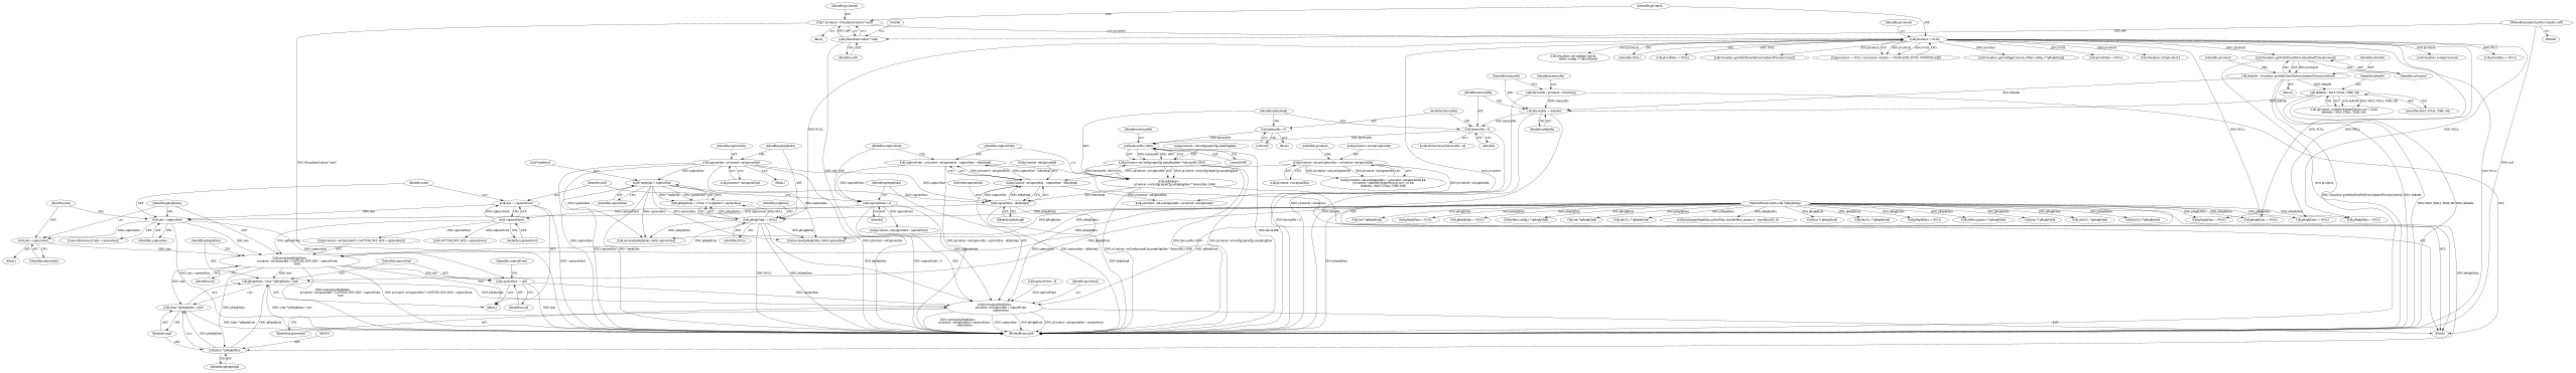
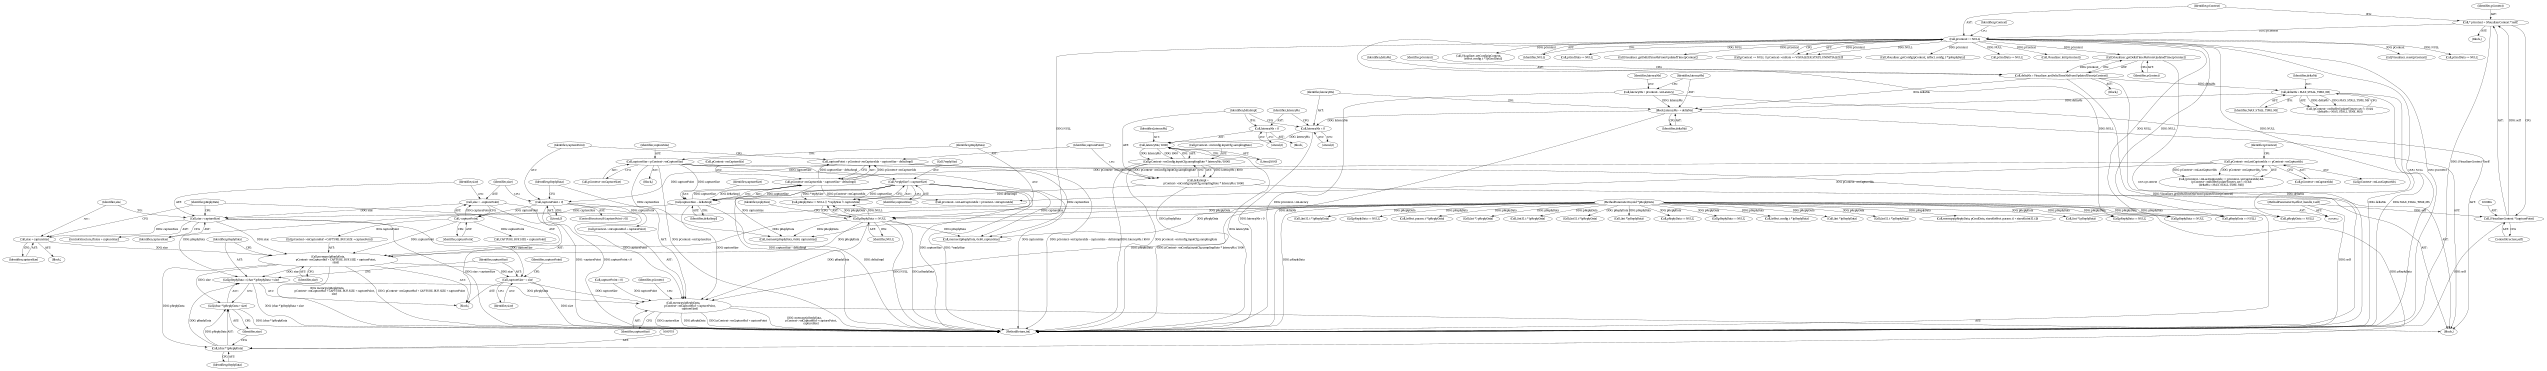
  digraph {
    fontname=Merriweather
    node [fontname=Merriweather]
    edge [fontname=Merriweather]
    n1 [label="(Call,memcpy(pReplyData,\n                           pContext->mCaptureBuf + CAPTURE_BUF_SIZE + capturePoint,\n                           size))"]
    n2 [label="(Call,pReplyData = (char *)pReplyData + size)"]
    n3 [label="(Call,(char *)pReplyData)"]
    n4 [label="(Call,(char *)pReplyData + size)"]
    n5 [label="(Call,captureSize -= size)"]
    n6 [label="(Block,)"]
    n7 [label="(MethodReturn,int)"]
    n8 [label="(Identifier,size)"]
    n9 [label="(Call,memcpy(pReplyData,\n                       pContext->mCaptureBuf + capturePoint,\n                       captureSize))"]
    n10 [label="(Identifier,pReplyData)"]
    n11 [label="(Identifier,size)"]
    n12 [label="(Identifier,size)"]
    n13 [label="(Call,pReplyData == NULL)"]
    n14 [label="(Call,memset(pReplyData, 0x80, captureSize))"]
    n15 [label="(Identifier,NULL)"]
    n16 [label="(Call,memset(pReplyData, 0x80, captureSize))"]
    n17 [label="(Call,pReplyData == NULL || *replySize != captureSize)"]
    n18 [label="(Block,)"]
    n19 [label="(Identifier,captureSize)"]
    n20 [label="(Call,*replySize != captureSize)"]
    n21 [label="(MethodParameterIn,void *pReplyData)"]
    n22 [label="(Call,pReplyData == NULL)"]
    n23 [label="(Call,pReplyData == NULL)"]
    n24 [label="(Call,pReplyData == NULL)"]
    n25 [label="(Call,pReplyData == NULL)"]
    n26 [label="(Call,(effect_param_t *)pReplyData)"]
    n27 [label="(Call,(int *) pReplyData)"]
    n28 [label="(Call,(int32_t *)pReplyData)"]
    n29 [label="(Call,(int32_t*)pReplyData)"]
    n30 [label="(Call,(int *)pReplyData)"]
    n31 [label="(Call,pReplyData == NULL)"]
    n32 [label="(Call,pReplyData == NULL)"]
    n33 [label="(Call,(effect_config_t *)pReplyData)"]
    n34 [label="(Call,(int *)pReplyData)"]
    n35 [label="(Call,(int32_t *)pReplyData)"]
    n36 [label="(Call,memcpy(pReplyData, pCmdData, sizeof(effect_param_t) + sizeof(uint32_t)))"]
    n37 [label="(Call,(int *) pReplyData)"]
    n38 [label="(Call,(int32_t *)pReplyData)"]
    n39 [label="(Call,pReplyData == NULL)"]
    1000102
    n41 [label="(Call,pContext == NULL)"]
    n42 [label="(Call,Visualizer_getDeltaTimeMsFromUpdatedTime(pContext))"]
    n43 [label="(Call,Visualizer_reset(pContext))"]
    n44 [label="(Call,pCmdData == NULL)"]
    n45 [label="(Call,Visualizer_setConfig(pContext,\n                 (effect_config_t *) pCmdData))"]
    n46 [label="(Identifier,NULL)"]
    n47 [label="(Call,pCmdData == NULL)"]
    n48 [label="(Call,Visualizer_getDeltaTimeMsFromUpdatedTime(pContext))"]
    n49 [label="(Call,pContext == NULL || pContext->mState == VISUALIZER_STATE_UNINITIALIZED)"]
    n50 [label="(Call,Visualizer_getConfig(pContext, (effect_config_t *)pReplyData))"]
    n51 [label="(Call,pCmdData == NULL)"]
    n52 [label="(Call,Visualizer_init(pContext))"]
    n53 [label="(Call,deltaMs = Visualizer_getDeltaTimeMsFromUpdatedTime(pContext))"]
    n54 [label="(Identifier,pContext)"]
    n55 [label="(Call,* pContext = (VisualizerContext *)self)"]
-   n56 [label="(Call,(VisualizerContext *)self)"]
+   n56 [label="(Call,(VisualizerContext *)capturePoint)"]
    n57 [label="(Block,)"]
-   n58 [label="(Identifier,self)"]
+   n58 [label="(ControlStructure,self)"]
    n59 [label="(MethodParameterIn,effect_handle_t self)"]
    n60 [label="(Call,-capturePoint)"]
    n61 [label="(Call,size = -capturePoint)"]
    n62 [label="(Call,pContext->mCaptureBuf + CAPTURE_BUF_SIZE + capturePoint)"]
    n63 [label="(Call,CAPTURE_BUF_SIZE + capturePoint)"]
    n64 [label="(Identifier,capturePoint)"]
    n65 [label="(Call,size > captureSize)"]
    n66 [label="(Call,capturePoint < 0)"]
+   n67 [label="(ControlStructure,if (capturePoint < 0))"]
    n68 [label="(Literal,0)"]
    n69 [label="(Call,pContext->mCaptureBuf + capturePoint)"]
    n70 [label="(Call,capturePoint = pContext->mCaptureIdx - captureSize - deltaSmpl)"]
    n71 [label="(Call,pContext->mCaptureIdx - captureSize - deltaSmpl)"]
    n72 [label="(Call,captureSize - deltaSmpl)"]
    n73 [label="(Call,pContext->mLastCaptureIdx = pContext->mCaptureIdx)"]
    n74 [label="(Identifier,deltaSmpl)"]
    n75 [label="(Call,pContext->mLastCaptureIdx == pContext->mCaptureIdx)"]
    n76 [label="(Call,(pContext->mLastCaptureIdx == pContext->mCaptureIdx) &&\n (pContext->mBufferUpdateTime.tv_sec != 0) &&\n (deltaMs > MAX_STALL_TIME_MS))"]
    n77 [label="(Call,pContext->mCaptureIdx)"]
    n78 [label="(Call,size = captureSize)"]
    n79 [label="(Identifier,captureSize)"]
    n80 [label="(ControlStructure,if (size > captureSize))"]
    n81 [label="(Identifier,captureSize)"]
    n82 [label="(Call,captureSize = pContext->mCaptureSize)"]
    n83 [label="(Call,pContext->mCaptureSize)"]
    n84 [label="(Block,)"]
    n85 [label="(Call,deltaSmpl =\n                    pContext->mConfig.inputCfg.samplingRate * latencyMs / 1000)"]
    n86 [label="(Call,pContext->mConfig.inputCfg.samplingRate * latencyMs / 1000)"]
    n87 [label="(Call,latencyMs / 1000)"]
-   n88 [label="(Literal,8000)"]
+   n88 [label="(Literal,1000)"]
    n89 [label="(Call,latencyMs = 0)"]
    n90 [label="(Block,)"]
    n91 [label="(Literal,0)"]
    n92 [label="(Call,latencyMs < 0)"]
-   n93 [label="(ControlStructure,if (latencyMs < 0))"]
    n94 [label="(Literal,0)"]
-   n95 [label="(Call,latencyMs -= deltaMs)"]
+   n95 [label="(Block,latencyMs -= deltaMs)"]
    n96 [label="(Identifier,deltaMs)"]
    n97 [label="(Call,deltaMs > MAX_STALL_TIME_MS)"]
    n98 [label="(Block,)"]
    n99 [label="(Call,(pContext->mBufferUpdateTime.tv_sec != 0) &&\n (deltaMs > MAX_STALL_TIME_MS))"]
    n100 [label="(Identifier,MAX_STALL_TIME_MS)"]
    n101 [label="(Call,latencyMs = pContext->mLatency)"]
    n102 [label="(Block,)"]
    n103 [label="(Identifier,captureSize)"]
    n104 [label="(Identifier,captureSize)"]
    n105 [label="(Call,capturePoint = 0)"]
    n106 [label="(Call,pContext->mCaptureIdx)"]
    n107 [label="(Identifier,capturePoint)"]
    n108 [label="(Identifier,pContext)"]
    n109 [label="(Identifier,pReplyData)"]
    n110 [label="(Identifier,pContext)"]
    n111 [label="(Identifier,deltaMs)"]
    n112 [label="(Identifier,latencyMs)"]
    n113 [label="(Identifier,captureSize)"]
    n114 [label="(Identifier,latencyMs)"]
    n115 [label="(Identifier,capturePoint)"]
    n116 [label="(Identifier,size)"]
    n117 [label="(Identifier,deltaSmpl)"]
    n118 [label="(Identifier,capturePoint)"]
    n119 [label="(Identifier,size)"]
    n120 [label="(Call,pContext->mLastCaptureIdx)"]
    n121 [label="(Identifier,latencyMs)"]
    n122 [label="(Identifier,pReplyData)"]
    n123 [label="(Identifier,pContext)"]
    n124 [label="(Identifier,pContext)"]
    n125 [label="(Identifier,deltaMs)"]
    n126 [label="(Identifier,pReplyData)"]
    n127 [label="(Identifier,pContext)"]
    n128 [label="(Call,*replySize)"]
    n129 [label="(Identifier,size)"]
    n130 [label="(Identifier,pReplyData)"]
    n131 [label="(Identifier,pContext)"]
    n132 [label="(Identifier,replySize)"]
    n133 [label="(Identifier,latencyMs)"]
    n134 [label="(Call,pContext->mConfig.inputCfg.samplingRate)"]
    n135 [label="(Identifier,captureSize)"]
    n136 [label="(Identifier,latencyMs)"]
    1000114
    1000753
    n1 -> n2 [label="DDG: size"]
    n1 -> n3 [label="DDG: pReplyData"]
    n1 -> n4 [label="DDG: size"]
    n1 -> n5 [label="DDG: size"]
    n1 -> n6 [label="AST: "]
    n1 -> n7 [label="DDG: memcpy(pReplyData,\n                           pContext->mCaptureBuf + CAPTURE_BUF_SIZE + capturePoint,\n                           size)"]
    n1 -> n7 [label="DDG: pContext->mCaptureBuf + CAPTURE_BUF_SIZE + capturePoint"]
    n1 -> n8 [label="CFG: "]
    n2 -> n4 [label="CFG: "]
    n2 -> n6 [label="AST: "]
    n2 -> n7 [label="DDG: (char *)pReplyData + size"]
    n2 -> n9 [label="DDG: pReplyData"]
    n3 -> n2 [label="DDG: pReplyData"]
    n3 -> n4 [label="AST: "]
    n3 -> n4 [label="DDG: pReplyData"]
    n3 -> n10 [label="CFG: "]
    n4 -> n2 [label="AST: "]
    n4 -> n7 [label="DDG: (char *)pReplyData"]
    n4 -> n11 [label="CFG: "]
    n5 -> n6 [label="AST: "]
    n5 -> n7 [label="DDG: size"]
    n5 -> n9 [label="DDG: captureSize"]
    n5 -> n12 [label="CFG: "]
    n8 -> n1 [label="AST: "]
    n9 -> n7 [label="DDG: memcpy(pReplyData,\n                       pContext->mCaptureBuf + capturePoint,\n                       captureSize)"]
    n9 -> n7 [label="DDG: captureSize"]
    n9 -> n7 [label="DDG: pReplyData"]
    n9 -> n7 [label="DDG: pContext->mCaptureBuf + capturePoint"]
    n9 -> n18 [label="AST: "]
    n9 -> n19 [label="CFG: "]
    n10 -> n3 [label="AST: "]
    n11 -> n3 [label="CFG: "]
    n11 -> n4 [label="AST: "]
    n12 -> n5 [label="AST: "]
    n13 -> n1 [label="DDG: pReplyData"]
    n13 -> n7 [label="DDG: pReplyData"]
    n13 -> n7 [label="DDG: NULL"]
    n13 -> n9 [label="DDG: pReplyData"]
    n13 -> n14 [label="DDG: pReplyData"]
    n13 -> n15 [label="CFG: "]
    n13 -> n16 [label="DDG: pReplyData"]
    n13 -> n17 [label="AST: "]
    n13 -> n17 [label="DDG: pReplyData"]
    n13 -> n17 [label="DDG: NULL"]
    n15 -> n13 [label="AST: "]
    n17 -> n13 [label="CFG: "]
    n17 -> n20 [label="CFG: "]
    n19 -> n9 [label="AST: "]
    n20 -> n7 [label="DDG: captureSize"]
    n20 -> n7 [label="DDG: *replySize"]
    n20 -> n14 [label="DDG: captureSize"]
    n20 -> n16 [label="DDG: captureSize"]
    n20 -> n17 [label="AST: "]
    n20 -> n17 [label="DDG: *replySize"]
    n20 -> n17 [label="DDG: captureSize"]
    n20 -> n72 [label="DDG: captureSize"]
    n20 -> n81 [label="CFG: "]
    n21 -> n1 [label="DDG: pReplyData"]
    n21 -> n2 [label="DDG: pReplyData"]
    n21 -> n3 [label="DDG: pReplyData"]
    n21 -> n7 [label="DDG: pReplyData"]
    n21 -> n9 [label="DDG: pReplyData"]
    n21 -> n13 [label="DDG: pReplyData"]
    n21 -> n14 [label="DDG: pReplyData"]
    n21 -> n16 [label="DDG: pReplyData"]
    n21 -> n22 [label="DDG: pReplyData"]
    n21 -> n23 [label="DDG: pReplyData"]
    n21 -> n24 [label="DDG: pReplyData"]
    n21 -> n25 [label="DDG: pReplyData"]
    n21 -> n26 [label="DDG: pReplyData"]
    n21 -> n27 [label="DDG: pReplyData"]
    n21 -> n28 [label="DDG: pReplyData"]
    n21 -> n29 [label="DDG: pReplyData"]
    n21 -> n30 [label="DDG: pReplyData"]
    n21 -> n31 [label="DDG: pReplyData"]
    n21 -> n32 [label="DDG: pReplyData"]
    n21 -> n33 [label="DDG: pReplyData"]
    n21 -> n34 [label="DDG: pReplyData"]
    n21 -> n35 [label="DDG: pReplyData"]
    n21 -> n36 [label="DDG: pReplyData"]
    n21 -> n37 [label="DDG: pReplyData"]
    n21 -> n38 [label="DDG: pReplyData"]
    n21 -> n39 [label="DDG: pReplyData"]
+   n21 -> 1000102 [label="AST: "]
    n41 -> n7 [label="DDG: NULL"]
    n41 -> n7 [label="DDG: pContext"]
    n41 -> n13 [label="DDG: NULL"]
    n41 -> n22 [label="DDG: NULL"]
    n41 -> n23 [label="DDG: NULL"]
    n41 -> n25 [label="DDG: NULL"]
    n41 -> n39 [label="DDG: NULL"]
    n41 -> n42 [label="DDG: pContext"]
    n41 -> n43 [label="DDG: pContext"]
    n41 -> n44 [label="DDG: NULL"]
    n41 -> n45 [label="DDG: pContext"]
    n41 -> n46 [label="CFG: "]
    n41 -> n47 [label="DDG: NULL"]
    n41 -> n48 [label="DDG: pContext"]
    n41 -> n49 [label="AST: "]
    n41 -> n49 [label="DDG: pContext"]
    n41 -> n49 [label="DDG: NULL"]
    n41 -> n50 [label="DDG: pContext"]
    n41 -> n51 [label="DDG: NULL"]
    n41 -> n52 [label="DDG: pContext"]
    n42 -> n7 [label="DDG: pContext"]
    n42 -> n53 [label="AST: "]
    n42 -> n53 [label="DDG: pContext"]
    n42 -> n54 [label="CFG: "]
    n46 -> n41 [label="AST: "]
    n49 -> n41 [label="CFG: "]
    n53 -> n7 [label="DDG: deltaMs"]
    n53 -> n7 [label="DDG: Visualizer_getDeltaTimeMsFromUpdatedTime(pContext)"]
    n53 -> n42 [label="CFG: "]
    n53 -> n95 [label="DDG: deltaMs"]
    n53 -> n97 [label="DDG: deltaMs"]
    n53 -> n98 [label="AST: "]
    n54 -> n42 [label="AST: "]
    n55 -> n7 [label="DDG: (VisualizerContext *)self"]
    n55 -> n41 [label="DDG: pContext"]
    n55 -> n56 [label="CFG: "]
    n55 -> n57 [label="AST: "]
    n56 -> n7 [label="DDG: self"]
    n56 -> n55 [label="AST: "]
    n56 -> n55 [label="DDG: self"]
    n56 -> n58 [label="CFG: "]
    n58 -> n56 [label="AST: "]
    n59 -> n7 [label="DDG: self"]
    n59 -> 1000102 [label="AST: "]
    n59 -> n56 [label="DDG: self"]
    n60 -> n1 [label="DDG: capturePoint"]
    n60 -> n61 [label="AST: "]
    n60 -> n61 [label="DDG: capturePoint"]
    n60 -> n62 [label="DDG: capturePoint"]
    n60 -> n63 [label="DDG: capturePoint"]
    n60 -> n64 [label="CFG: "]
    n61 -> n6 [label="AST: "]
    n61 -> n7 [label="DDG: -capturePoint"]
    n61 -> n60 [label="CFG: "]
    n61 -> n65 [label="DDG: size"]
    n62 -> n1 [label="AST: "]
    n64 -> n60 [label="AST: "]
    n65 -> n1 [label="DDG: size"]
    n65 -> n5 [label="DDG: captureSize"]
    n65 -> n7 [label="DDG: size > captureSize"]
    n65 -> n78 [label="DDG: captureSize"]
    n65 -> n79 [label="CFG: "]
    n65 -> n80 [label="AST: "]
    n66 -> n7 [label="DDG: capturePoint < 0"]
    n66 -> n9 [label="DDG: capturePoint"]
    n66 -> n60 [label="DDG: capturePoint"]
+   n66 -> n67 [label="AST: "]
    n66 -> n68 [label="CFG: "]
    n66 -> n69 [label="DDG: capturePoint"]
    n68 -> n66 [label="AST: "]
    n69 -> n9 [label="AST: "]
    n70 -> n7 [label="DDG: pContext->mCaptureIdx - captureSize - deltaSmpl"]
    n70 -> n18 [label="AST: "]
    n70 -> n66 [label="DDG: capturePoint"]
    n70 -> n71 [label="CFG: "]
    n71 -> n7 [label="DDG: captureSize - deltaSmpl"]
    n71 -> n70 [label="AST: "]
    n71 -> n70 [label="DDG: pContext->mCaptureIdx"]
    n71 -> n70 [label="DDG: captureSize - deltaSmpl"]
    n71 -> n72 [label="CFG: "]
    n71 -> n73 [label="DDG: pContext->mCaptureIdx"]
    n72 -> n7 [label="DDG: deltaSmpl"]
    n72 -> n9 [label="DDG: captureSize"]
    n72 -> n65 [label="DDG: captureSize"]
    n72 -> n71 [label="AST: "]
    n72 -> n71 [label="DDG: captureSize"]
    n72 -> n71 [label="DDG: deltaSmpl"]
    n72 -> n74 [label="CFG: "]
    n74 -> n72 [label="AST: "]
    n75 -> n71 [label="DDG: pContext->mCaptureIdx"]
    n75 -> n73 [label="DDG: pContext->mCaptureIdx"]
    n75 -> n76 [label="AST: "]
    n75 -> n76 [label="DDG: pContext->mLastCaptureIdx"]
    n75 -> n76 [label="DDG: pContext->mCaptureIdx"]
    n75 -> n77 [label="CFG: "]
    n76 -> n75 [label="CFG: "]
    n77 -> n75 [label="AST: "]
    n78 -> n1 [label="DDG: size"]
    n78 -> n102 [label="AST: "]
    n78 -> n103 [label="CFG: "]
    n79 -> n65 [label="AST: "]
    n81 -> n20 [label="AST: "]
    n82 -> n7 [label="DDG: pContext->mCaptureSize"]
    n82 -> n7 [label="DDG: captureSize"]
    n82 -> n14 [label="DDG: captureSize"]
    n82 -> n16 [label="DDG: captureSize"]
    n82 -> n20 [label="DDG: captureSize"]
    n82 -> n72 [label="DDG: captureSize"]
    n82 -> n83 [label="CFG: "]
    n82 -> n84 [label="AST: "]
    n83 -> n82 [label="AST: "]
    n85 -> n7 [label="DDG: pContext->mConfig.inputCfg.samplingRate * latencyMs / 1000"]
    n85 -> n18 [label="AST: "]
    n85 -> n72 [label="DDG: deltaSmpl"]
    n85 -> n86 [label="CFG: "]
    n86 -> n7 [label="DDG: latencyMs / 1000"]
    n86 -> n7 [label="DDG: pContext->mConfig.inputCfg.samplingRate"]
    n86 -> n85 [label="AST: "]
    n86 -> n85 [label="DDG: pContext->mConfig.inputCfg.samplingRate"]
    n86 -> n85 [label="DDG: latencyMs / 1000"]
    n86 -> n87 [label="CFG: "]
    n87 -> n7 [label="DDG: latencyMs"]
    n87 -> n86 [label="AST: "]
    n87 -> n86 [label="DDG: latencyMs"]
    n87 -> n86 [label="DDG: 1000"]
    n87 -> n88 [label="CFG: "]
    n88 -> n87 [label="AST: "]
-   n89 -> n87 [label="DDG: latencyMs"]
+   n89 -> n87 [label="AST: "]
    n89 -> n90 [label="AST: "]
    n89 -> n91 [label="CFG: "]
    n91 -> n89 [label="AST: "]
    n92 -> n7 [label="DDG: latencyMs < 0"]
    n92 -> n87 [label="DDG: latencyMs"]
-   n92 -> n93 [label="AST: "]
    n92 -> n94 [label="CFG: "]
    n94 -> n92 [label="AST: "]
    n95 -> n7 [label="DDG: deltaMs"]
    n95 -> n18 [label="AST: "]
    n95 -> n92 [label="DDG: latencyMs"]
    n95 -> n96 [label="CFG: "]
    n96 -> n95 [label="AST: "]
    n97 -> n7 [label="DDG: MAX_STALL_TIME_MS"]
    n97 -> n7 [label="DDG: deltaMs"]
    n97 -> n95 [label="DDG: deltaMs"]
    n97 -> n99 [label="AST: "]
    n97 -> n99 [label="DDG: deltaMs"]
    n97 -> n99 [label="DDG: MAX_STALL_TIME_MS"]
    n97 -> n100 [label="CFG: "]
    n99 -> n97 [label="CFG: "]
    n100 -> n97 [label="AST: "]
    n101 -> n7 [label="DDG: pContext->mLatency"]
    n101 -> n18 [label="AST: "]
    n101 -> n95 [label="DDG: latencyMs"]
    n103 -> n78 [label="AST: "]
    n104 -> n2 [label="CFG: "]
    n104 -> n5 [label="AST: "]
    n105 -> n9 [label="DDG: capturePoint"]
    n106 -> n71 [label="AST: "]
    n107 -> n70 [label="AST: "]
    n107 -> n85 [label="CFG: "]
    n108 -> n75 [label="CFG: "]
    n109 -> n1 [label="CFG: "]
    n109 -> n2 [label="AST: "]
    n110 -> n9 [label="CFG: "]
    n111 -> n97 [label="AST: "]
    n112 -> n95 [label="AST: "]
    n112 -> n101 [label="CFG: "]
    n113 -> n72 [label="AST: "]
    n114 -> n87 [label="AST: "]
    n115 -> n5 [label="CFG: "]
    n116 -> n65 [label="CFG: "]
    n116 -> n78 [label="AST: "]
    n117 -> n85 [label="AST: "]
    n117 -> n89 [label="CFG: "]
    n117 -> n92 [label="CFG: "]
    n118 -> n66 [label="AST: "]
    n118 -> n70 [label="CFG: "]
    n119 -> n61 [label="CFG: "]
    n119 -> n65 [label="AST: "]
-   n120 -> n75 [label="AST: "]
+   n75 -> n120 [label="AST: "]
    n121 -> n101 [label="AST: "]
    n122 -> n13 [label="AST: "]
    n122 -> n82 [label="CFG: "]
    n123 -> n41 [label="AST: "]
    n123 -> n55 [label="CFG: "]
    n124 -> n41 [label="CFG: "]
    n125 -> n53 [label="AST: "]
    n126 -> n1 [label="AST: "]
    n126 -> n65 [label="CFG: "]
    n126 -> n78 [label="CFG: "]
    n127 -> n55 [label="AST: "]
    n128 -> n20 [label="AST: "]
    n129 -> n61 [label="AST: "]
    n129 -> n66 [label="CFG: "]
    n130 -> n9 [label="AST: "]
    n130 -> n66 [label="CFG: "]
    n131 -> n53 [label="CFG: "]
    n132 -> n13 [label="CFG: "]
    n133 -> n92 [label="AST: "]
    n133 -> n95 [label="CFG: "]
    n134 -> n86 [label="AST: "]
    n135 -> n82 [label="AST: "]
    n136 -> n89 [label="AST: "]
    n136 -> n92 [label="CFG: "]
    1000114 -> n56 [label="AST: "]
    1000753 -> n3 [label="AST: "]
  }
